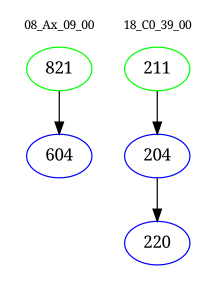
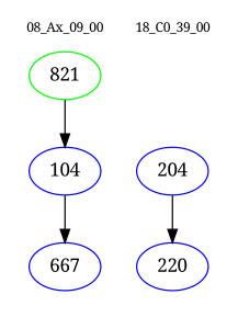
  digraph {
    fontname="Noto Serif"
    node [color=blue fontname="Noto Serif"]
    edge [color=black fontname="Noto Serif"]
    n1 [color=green label=821]
-   n2 [label=604]
-   n4 [color=green label=211]
+   n2 [label=104]
+   n3 [label=667]
    n5 [label=204]
    n6 [label=220]
    subgraph cluster_1 {
      color=white
      fontsize=10
      label="08_Ax_09_00"
      n1
      n2
+     n3
    }
    subgraph cluster_2 {
      color=white
      fontsize=10
      label="18_C0_39_00"
-     n4
      n5
      n6
    }
    n1 -> n2
-   n4 -> n5
+   n2 -> n3
    n5 -> n6
  }
